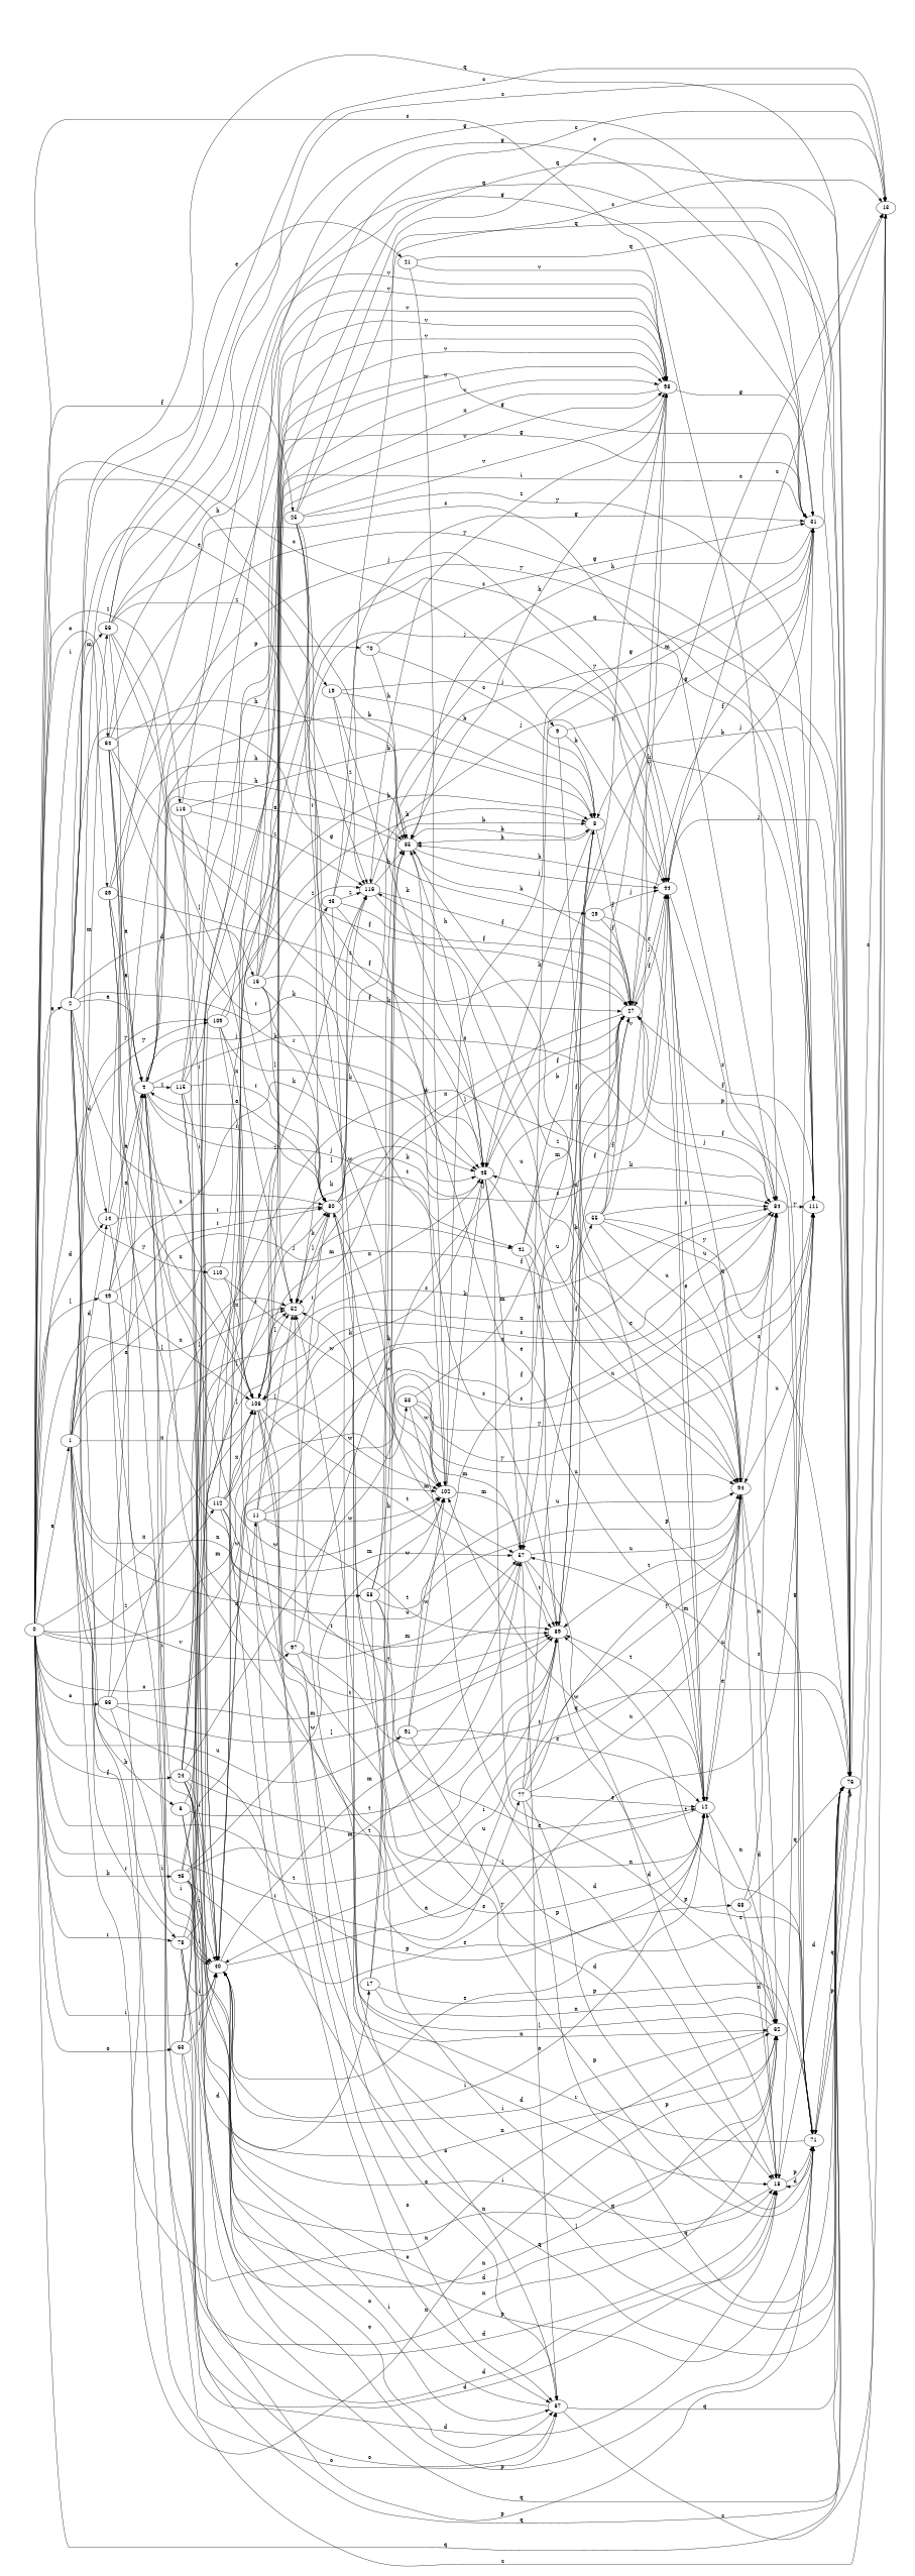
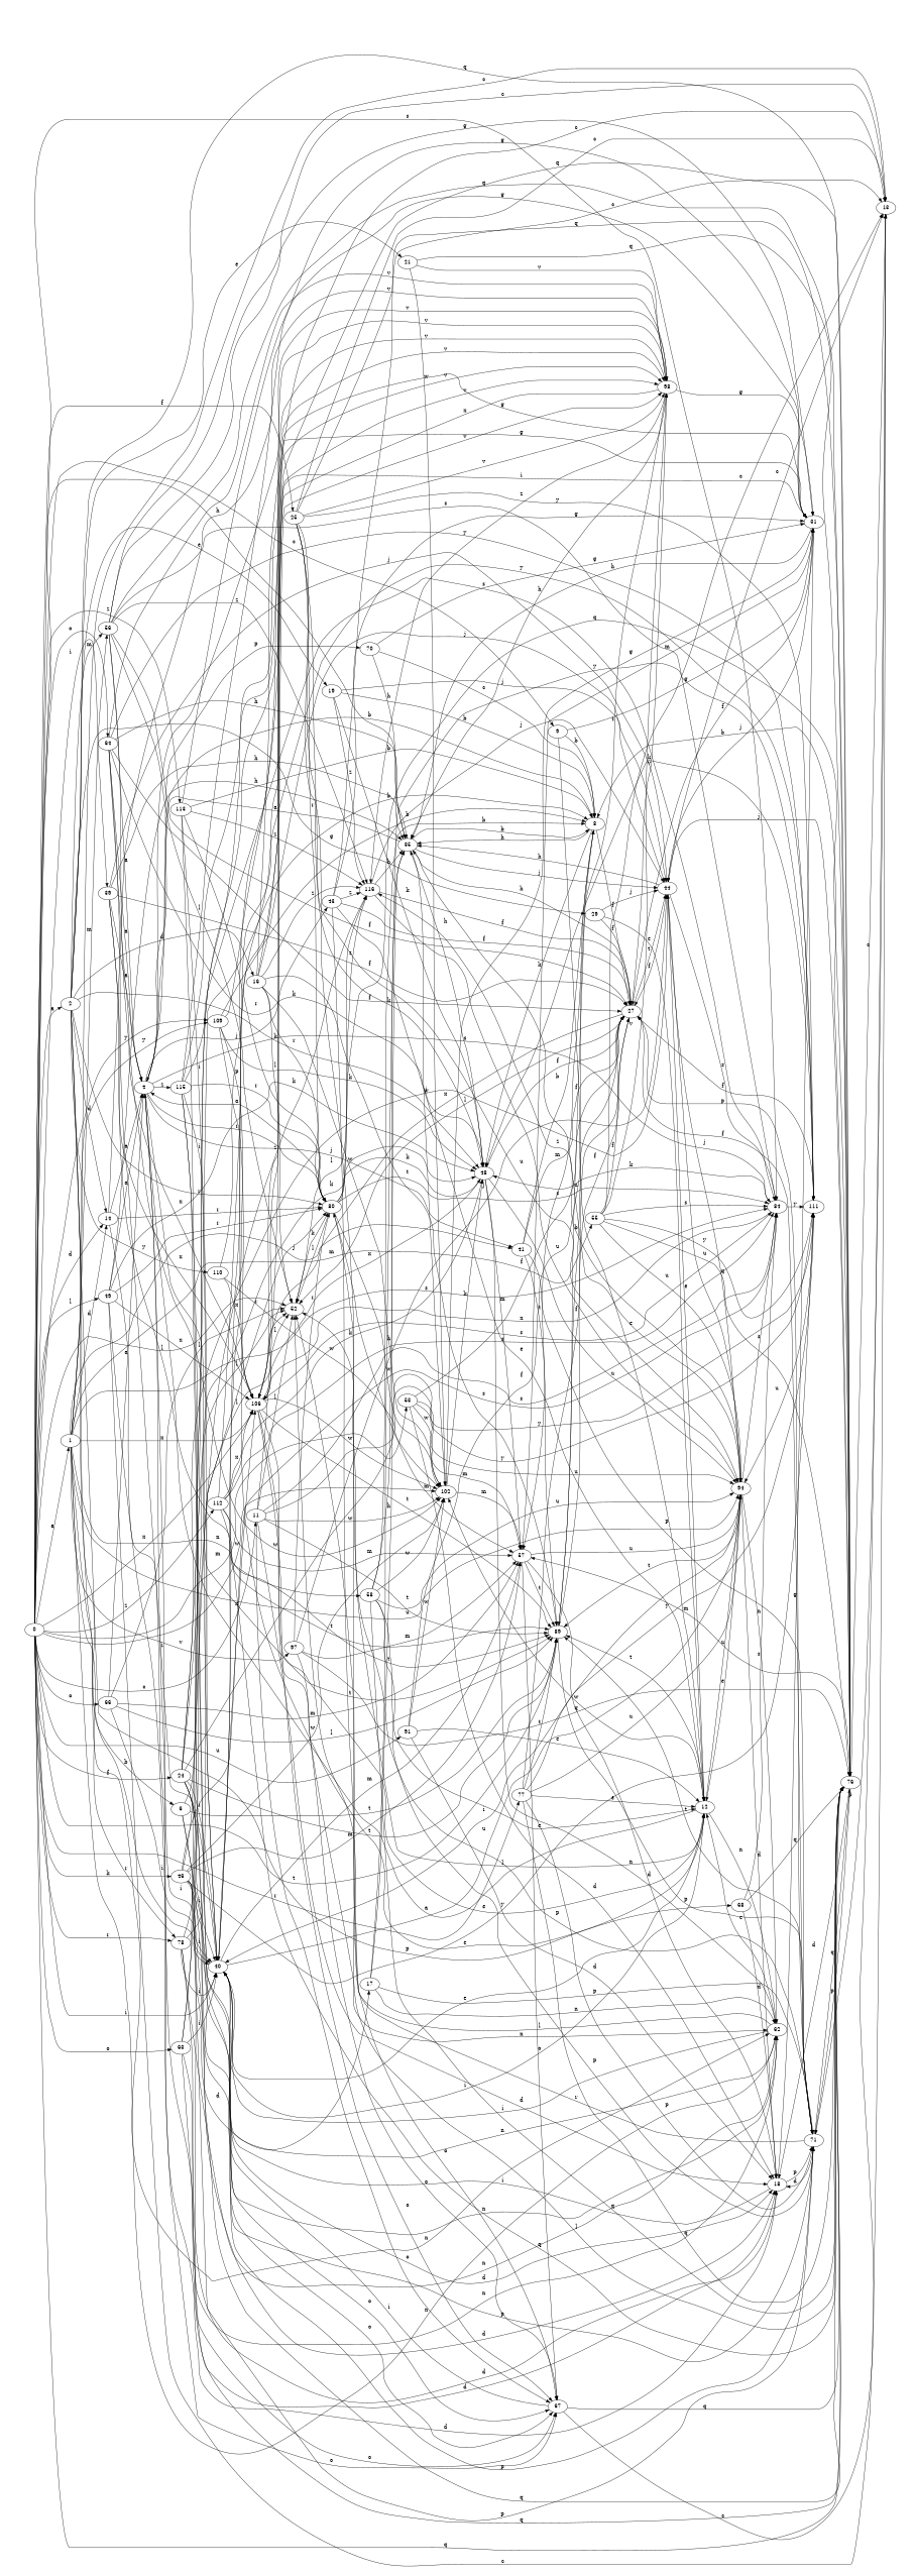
  strict digraph {
    rankdir=LR
    0
    1
    2
    9
    11
    14
    24
    25
    35
    39
    40
    46
    49
    52
    53
    63
    64
    66
    76
    77
    78
    84
    89
    91
    102
    106
    109
    112
    113
    6
    13
    41
    55
    56
    58
    62
    94
    97
    4
    16
    17
    19
    21
    29
    48
    68
    80
    110
    8
    31
    n51 [label=12]
    18
    98
    67
    111
    71
    44
    27
    57
    116
    43
    70
    115
    0 -> 1 [label=a]
    0 -> 2 [label=a]
    0 -> 9 [label=c]
    0 -> 11 [label=c]
    0 -> 14 [label=d]
    0 -> 24 [label=f]
    0 -> 25 [label=f]
    0 -> 35 [label=h]
    0 -> 39 [label=i]
    0 -> 40 [label=i]
    0 -> 46 [label=k]
    0 -> 49 [label=l]
    0 -> 52 [label=l]
    0 -> 53 [label=m]
    0 -> 63 [label=o]
    0 -> 64 [label=o]
    0 -> 66 [label=o]
    0 -> 76 [label=q]
    0 -> 77 [label=r]
    0 -> 78 [label=r]
    0 -> 84 [label=s]
    0 -> 89 [label=t]
    0 -> 91 [label=u]
    0 -> 102 [label=w]
    0 -> 106 [label=x]
    0 -> 109 [label=y]
    0 -> 112 [label=z]
    0 -> 113 [label=z]
    1 -> 14 [label=d]
    1 -> 78 [label=r]
    1 -> 84 [label=s]
    1 -> 106 [label=x]
    1 -> 109 [label=y]
    1 -> 6 [label=b]
    1 -> 13 [label=c]
    1 -> 41 [label=j]
    1 -> 55 [label=m]
    1 -> 56 [label=m]
    1 -> 58 [label=n]
    1 -> 62 [label=n]
    1 -> 94 [label=u]
    1 -> 97 [label=v]
    2 -> 14 [label=d]
    2 -> 76 [label=q]
    2 -> 56 [label=m]
    2 -> 62 [label=n]
-   2 -> 4 [label=a]
+   56 -> 4 [label=a]
    2 -> 16 [label=d]
    2 -> 17 [label=d]
    2 -> 19 [label=e]
    2 -> 21 [label=e]
    2 -> 29 [label=g]
    2 -> 48 [label=k]
    2 -> 68 [label=p]
    2 -> 80 [label=r]
    2 -> 110 [label=y]
    9 -> 8 [label=b]
    9 -> 31 [label=g]
    9 -> n51 [label=e]
    11 -> 52 [label=l]
    11 -> 84 [label=s]
    11 -> 89 [label=t]
    11 -> 102 [label=w]
    11 -> 18 [label=d]
    11 -> 98 [label=v]
    11 -> 67 [label=o]
    11 -> 111 [label=y]
    14 -> 4 [label=a]
    14 -> 80 [label=r]
    14 -> 18 [label=d]
    14 -> 98 [label=v]
    24 -> 40 [label=i]
    24 -> 52 [label=l]
    24 -> 76 [label=q]
    24 -> 89 [label=t]
    24 -> 62 [label=n]
    24 -> 48 [label=k]
    24 -> 111 [label=y]
    24 -> 71 [label=p]
    24 -> 44 [label=j]
    25 -> 76 [label=q]
    25 -> 13 [label=c]
    25 -> 94 [label=u]
    25 -> 48 [label=k]
    25 -> 80 [label=r]
    25 -> 98 [label=v]
    25 -> 111 [label=y]
    25 -> 71 [label=p]
    35 -> 102 [label=w]
    35 -> 94 [label=u]
    35 -> 4 [label=a]
    35 -> 8 [label=b]
    35 -> 44 [label=j]
    39 -> 35 [label=h]
    39 -> 89 [label=t]
    39 -> 106 [label=x]
    39 -> 4 [label=a]
    39 -> 44 [label=j]
    39 -> 27 [label=f]
    40 -> 106 [label=x]
    40 -> 62 [label=n]
    40 -> 94 [label=u]
    40 -> n51 [label=e]
    40 -> 98 [label=v]
    40 -> 57 [label=m]
    46 -> 40 [label=i]
    46 -> 52 [label=l]
    46 -> 84 [label=s]
    46 -> 102 [label=w]
    46 -> 18 [label=d]
    46 -> 67 [label=o]
    46 -> 111 [label=y]
    46 -> 71 [label=p]
    46 -> 57 [label=m]
    49 -> 35 [label=h]
    49 -> 106 [label=x]
    49 -> 13 [label=c]
    49 -> 4 [label=a]
    49 -> 48 [label=k]
    49 -> 80 [label=r]
    49 -> 67 [label=o]
    52 -> 80 [label=k]
    53 -> 102 [label=w]
    53 -> 94 [label=u]
    53 -> 18 [label=d]
    53 -> 27 [label=f]
    53 -> 57 [label=m]
    63 -> 40 [label=i]
    63 -> 76 [label=q]
    63 -> 62 [label=n]
    63 -> 8 [label=b]
    63 -> 116 [label=z]
    64 -> 35 [label=h]
    64 -> 40 [label=i]
    64 -> 106 [label=x]
    64 -> 4 [label=a]
    64 -> 48 [label=k]
    64 -> 98 [label=v]
    64 -> 111 [label=y]
    64 -> 27 [label=f]
    66 -> 40 [label=i]
    66 -> 52 [label=l]
    66 -> 89 [label=l]
    66 -> 4 [label=a]
    66 -> 57 [label=m]
    76 -> 52 [label=l]
    76 -> 13 [label=c]
    76 -> 8 [label=b]
    76 -> 18 [label=d]
    76 -> 71 [label=p]
    76 -> 44 [label=j]
    76 -> 57 [label=m]
    77 -> 76 [label=q]
    77 -> 89 [label=t]
    77 -> 94 [label=u]
    77 -> n51 [label=e]
    77 -> 111 [label=y]
    77 -> 71 [label=p]
    77 -> 27 [label=f]
    78 -> 40 [label=i]
    78 -> 62 [label=n]
    78 -> 80 [label=r]
    78 -> 18 [label=d]
    78 -> 98 [label=v]
    84 -> 106 [label=x]
    84 -> 48 [label=k]
    84 -> 111 [label=y]
    89 -> 8 [label=b]
    89 -> 71 [label=p]
    89 -> 27 [label=f]
    91 -> 102 [label=w]
    91 -> n51 [label=e]
    91 -> 18 [label=d]
    91 -> 27 [label=f]
    102 -> 48 [label=k]
    102 -> 31 [label=g]
    102 -> 57 [label=m]
    106 -> 52 [label=l]
    106 -> 84 [label=s]
    106 -> 89 [label=t]
    106 -> 102 [label=w]
    106 -> 62 [label=n]
    106 -> n51 [label=e]
    106 -> 98 [label=v]
    106 -> 67 [label=o]
-   109 -> 106 [label=x]
+   109 -> 106 [label=p]
    109 -> 48 [label=k]
    109 -> 8 [label=b]
    109 -> 31 [label=g]
    109 -> n51 [label=e]
    112 -> 76 [label=q]
    112 -> 84 [label=s]
    112 -> 89 [label=t]
    112 -> 106 [label=x]
    112 -> 48 [label=k]
    112 -> 98 [label=v]
    112 -> 57 [label=m]
    113 -> 40 [label=i]
    113 -> 80 [label=r]
    113 -> 8 [label=b]
    113 -> 31 [label=g]
    113 -> 67 [label=o]
    113 -> 116 [label=z]
    6 -> 40 [label=i]
    6 -> 89 [label=t]
    6 -> 31 [label=g]
    6 -> 71 [label=p]
    13 -> 71 [label=p]
    41 -> 89 [label=t]
    41 -> 8 [label=b]
    41 -> 71 [label=p]
    41 -> 27 [label=f]
    55 -> 76 [label=q]
    55 -> 84 [label=s]
    55 -> 13 [label=c]
    55 -> 94 [label=u]
    55 -> 98 [label=v]
    55 -> 111 [label=y]
    55 -> 27 [label=f]
    56 -> 52 [label=l]
    56 -> 76 [label=q]
    56 -> 84 [label=s]
    56 -> 102 [label=w]
    56 -> 13 [label=c]
    56 -> 31 [label=g]
    56 -> 27 [label=f]
    56 -> 116 [label=z]
    58 -> 35 [label=h]
    58 -> 76 [label=q]
    58 -> 102 [label=w]
    58 -> 94 [label=u]
    58 -> 8 [label=b]
    58 -> n51 [label=e]
    58 -> 71 [label=p]
    62 -> 40 [label=i]
    62 -> 52 [label=l]
    62 -> n51 [label=e]
    94 -> 40 [label=i]
    94 -> 84 [label=s]
    94 -> 89 [label=t]
    94 -> 62 [label=n]
    94 -> n51 [label=e]
    94 -> 18 [label=d]
    94 -> 44 [label=j]
    94 -> 116 [label=z]
    97 -> 76 [label=q]
    97 -> 80 [label=r]
    97 -> 67 [label=o]
    97 -> 44 [label=j]
    97 -> 57 [label=m]
    4 -> 40 [label=i]
    4 -> 84 [label=s]
    4 -> 89 [label=t]
    4 -> 41 [label=j]
    4 -> 80 [label=r]
    4 -> 8 [label=b]
    4 -> 18 [label=d]
    4 -> 98 [label=v]
    4 -> 43 [label=j]
    4 -> 70 [label=p]
    4 -> 115 [label=z]
    16 -> 52 [label=l]
    16 -> 76 [label=q]
    16 -> 89 [label=t]
    16 -> 102 [label=w]
    16 -> 13 [label=c]
    16 -> 80 [label=r]
    16 -> 44 [label=j]
    16 -> 116 [label=z]
    17 -> 35 [label=h]
    17 -> 62 [label=n]
    17 -> 111 [label=y]
    17 -> 71 [label=p]
    19 -> 48 [label=k]
    19 -> 8 [label=b]
    19 -> 44 [label=j]
    19 -> 116 [label=z]
    21 -> 76 [label=q]
    21 -> 102 [label=w]
    21 -> 98 [label=v]
    29 -> n51 [label=e]
    29 -> 44 [label=j]
    29 -> 27 [label=f]
    48 -> 35 [label=h]
    48 -> 106 [label=x]
    48 -> 62 [label=n]
    48 -> 94 [label=u]
    48 -> 27 [label=f]
    48 -> 57 [label=m]
    68 -> 76 [label=q]
    68 -> 84 [label=s]
    68 -> 18 [label=d]
    80 -> 52 [label=l]
    80 -> 76 [label=q]
    80 -> 84 [label=s]
    80 -> 102 [label=w]
    80 -> 4 [label=a]
    80 -> 48 [label=k]
    80 -> 57 [label=m]
    80 -> 116 [label=z]
    110 -> 102 [label=w]
    110 -> 106 [label=x]
    110 -> 111 [label=y]
    8 -> 35 [label=h]
    8 -> 48 [label=k]
    8 -> 27 [label=f]
    8 -> 57 [label=m]
    31 -> 35 [label=h]
    31 -> 40 [label=i]
    31 -> 44 [label=j]
    31 -> 27 [label=f]
    31 -> 57 [label=m]
    n51 -> 40 [label=i]
    n51 -> 52 [label=l]
    n51 -> 89 [label=t]
    n51 -> 102 [label=w]
    n51 -> 62 [label=n]
    n51 -> 94 [label=u]
    n51 -> 4 [label=a]
    18 -> 40 [label=i]
    18 -> 31 [label=g]
    18 -> 71 [label=p]
    98 -> 35 [label=h]
    98 -> 89 [label=t]
    98 -> 106 [label=x]
    98 -> 31 [label=g]
    98 -> 116 [label=z]
    67 -> 40 [label=i]
    67 -> 76 [label=q]
    67 -> 13 [label=c]
    111 -> 94 [label=u]
    111 -> 48 [label=k]
    111 -> 27 [label=f]
    71 -> 76 [label=q]
    71 -> 89 [label=t]
    71 -> 80 [label=r]
    71 -> 18 [label=d]
    71 -> 27 [label=f]
    44 -> 35 [label=h]
    44 -> 84 [label=s]
    44 -> 13 [label=c]
    44 -> 94 [label=u]
    44 -> n51 [label=e]
    44 -> 27 [label=f]
    27 -> 35 [label=h]
    27 -> 52 [label=l]
    27 -> 106 [label=x]
    27 -> 98 [label=v]
    27 -> 71 [label=p]
-   27 -> 44 [label=j]
+   27 -> 44 [label=t]
    57 -> 89 [label=t]
    57 -> 94 [label=u]
    57 -> 18 [label=d]
    57 -> 67 [label=o]
    116 -> 35 [label=h]
    116 -> 52 [label=l]
    116 -> 94 [label=u]
    116 -> 44 [label=j]
    116 -> 27 [label=f]
    43 -> 13 [label=c]
    43 -> 31 [label=g]
    43 -> n51 [label=e]
    43 -> 67 [label=o]
    43 -> 27 [label=f]
    43 -> 116 [label=z]
    70 -> 35 [label=h]
    70 -> 8 [label=c]
    70 -> 31 [label=g]
    115 -> 40 [label=i]
    115 -> 84 [label=s]
    115 -> 80 [label=r]
    115 -> 31 [label=g]
    115 -> 18 [label=d]
    115 -> 98 [label=v]
    115 -> 67 [label=o]
  }
